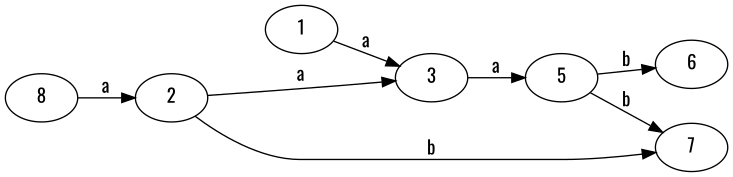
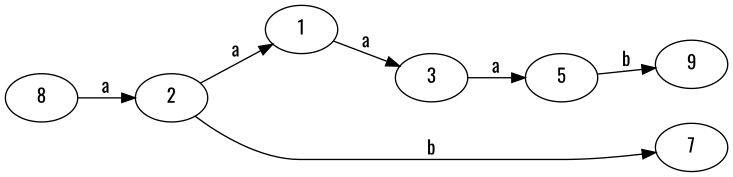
  strict digraph {
    fontname=Oswald
    rankdir=LR
    node [fontname=Oswald]
    edge [fontname=Oswald]
    n1 [label=8]
    2
    3
    7
    5
-   6
+   6 [label=9]
    1
    n1 -> 2 [label=a]
-   2 -> 3 [label=a]
+   2 -> 1 [label=a]
    2 -> 7 [label=b]
    3 -> 5 [label=a]
-   5 -> 7 [label=b]
    5 -> 6 [label=b]
    1 -> 3 [label=a]
  }
